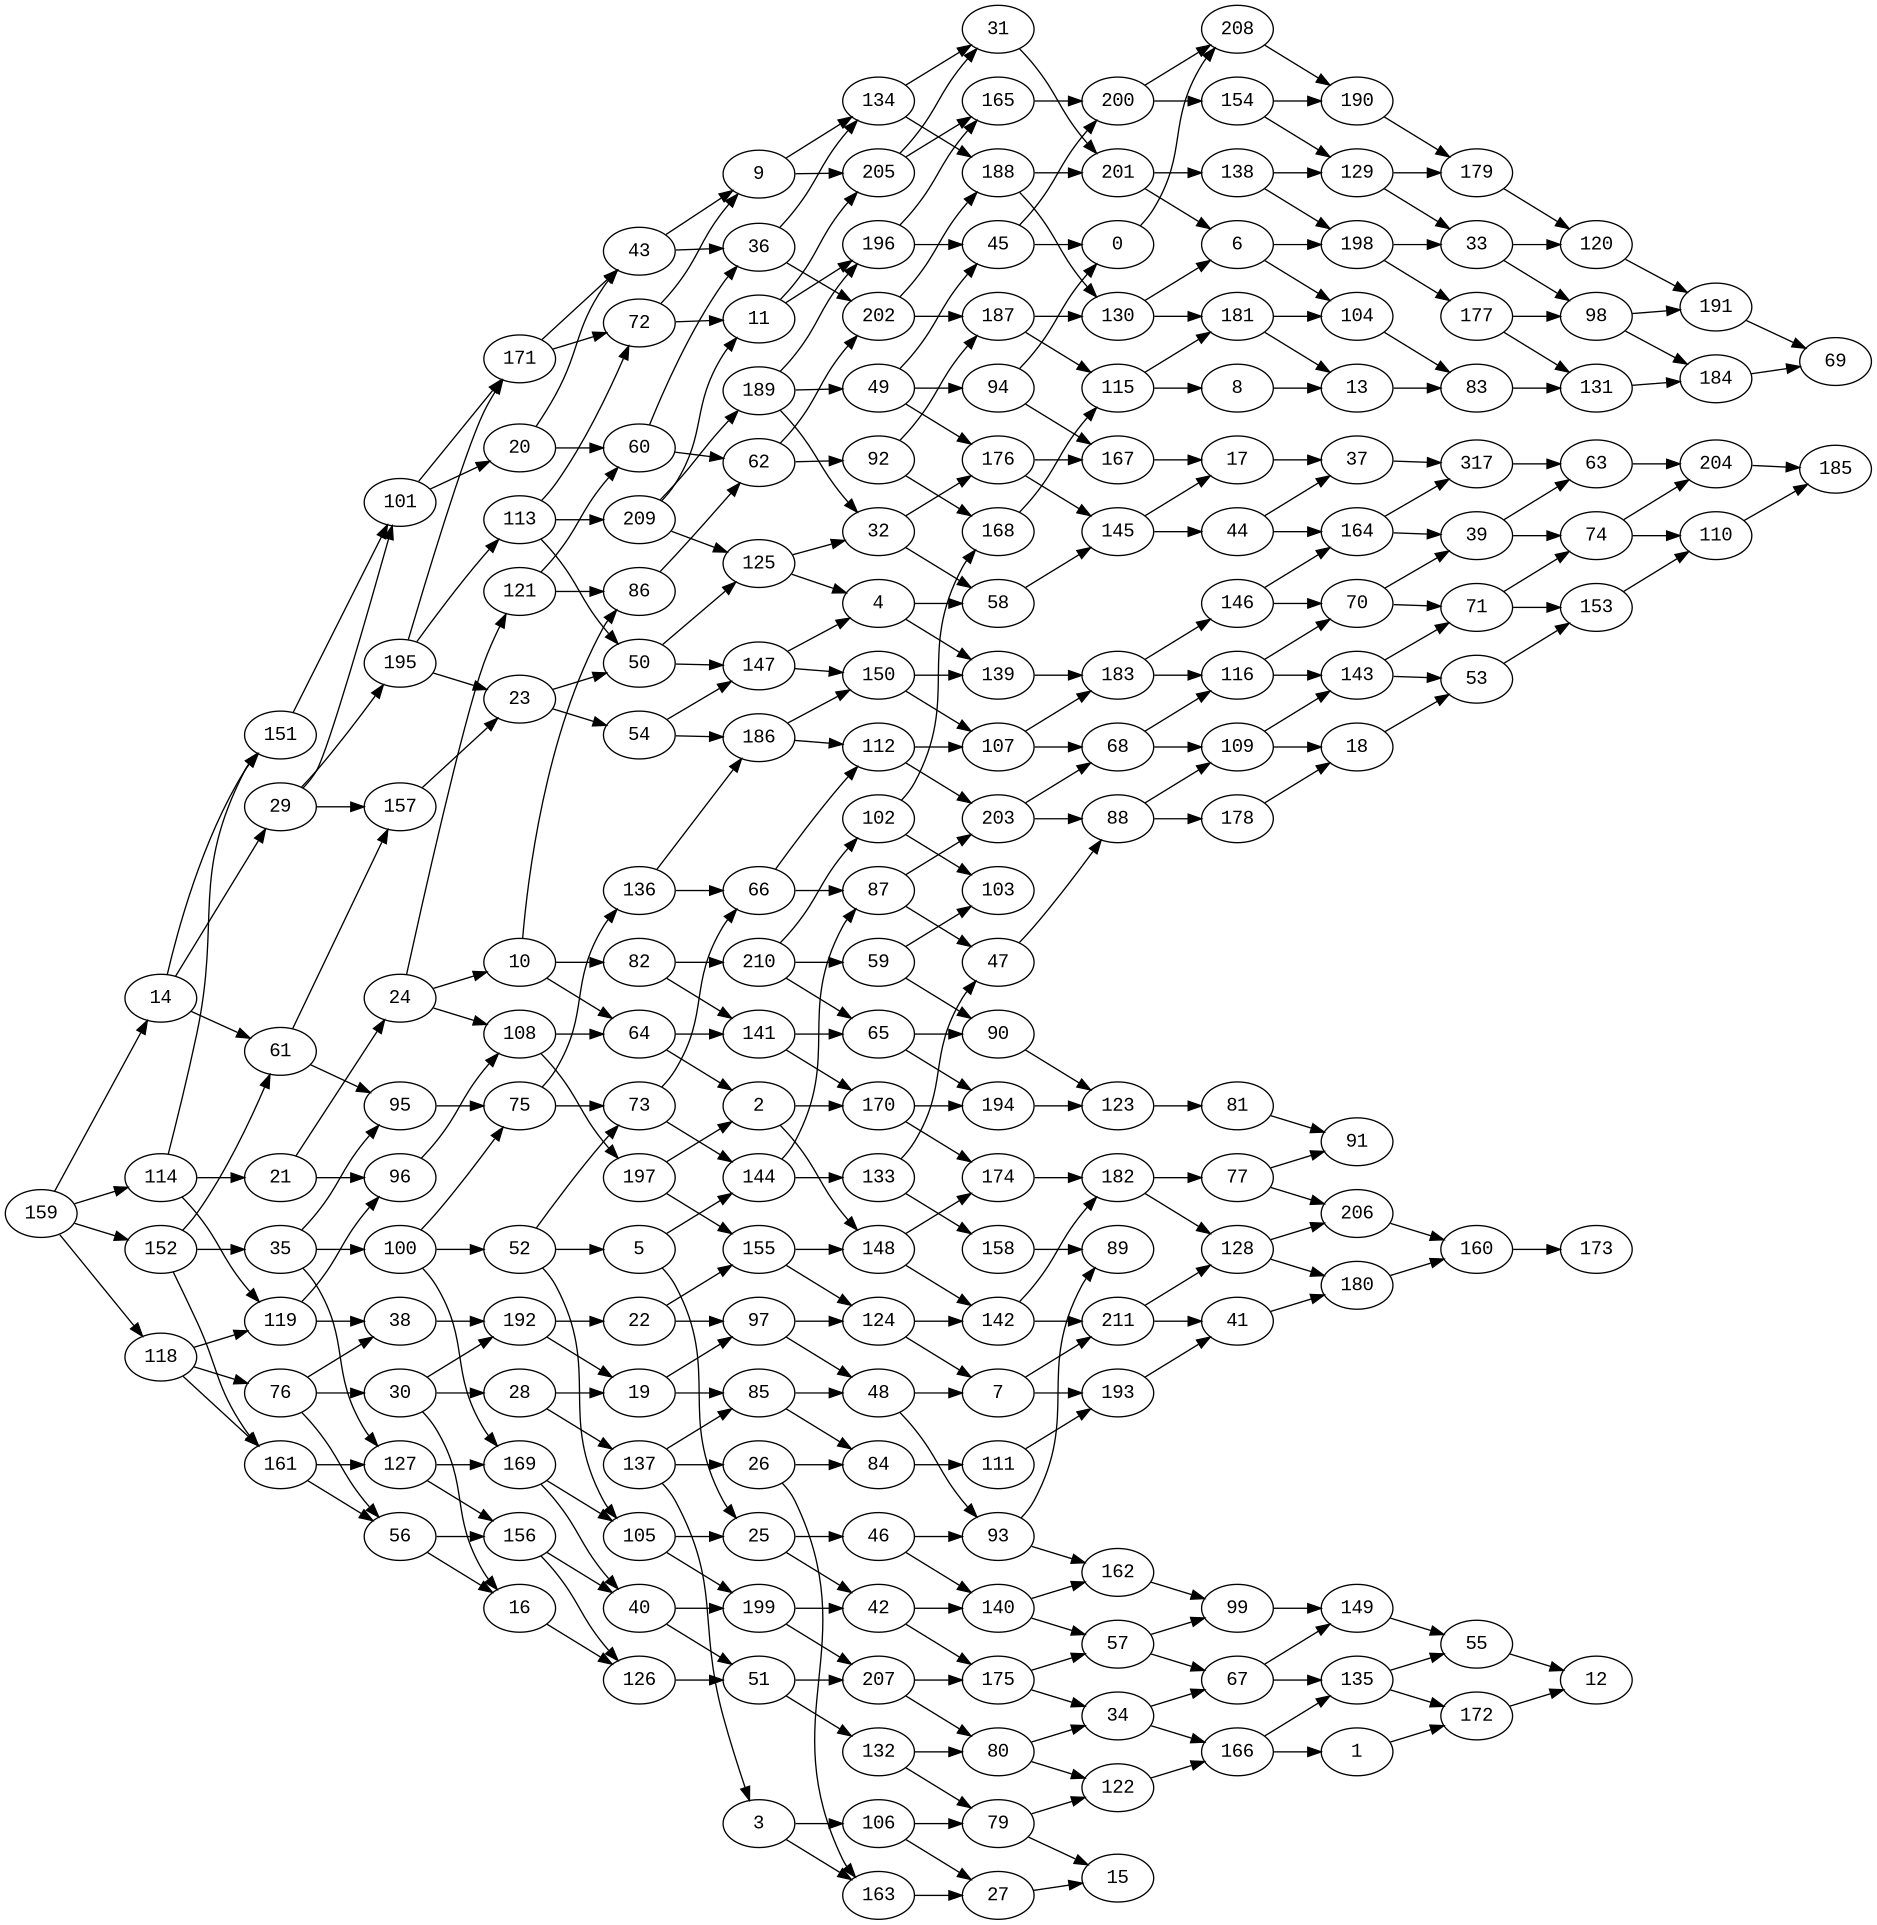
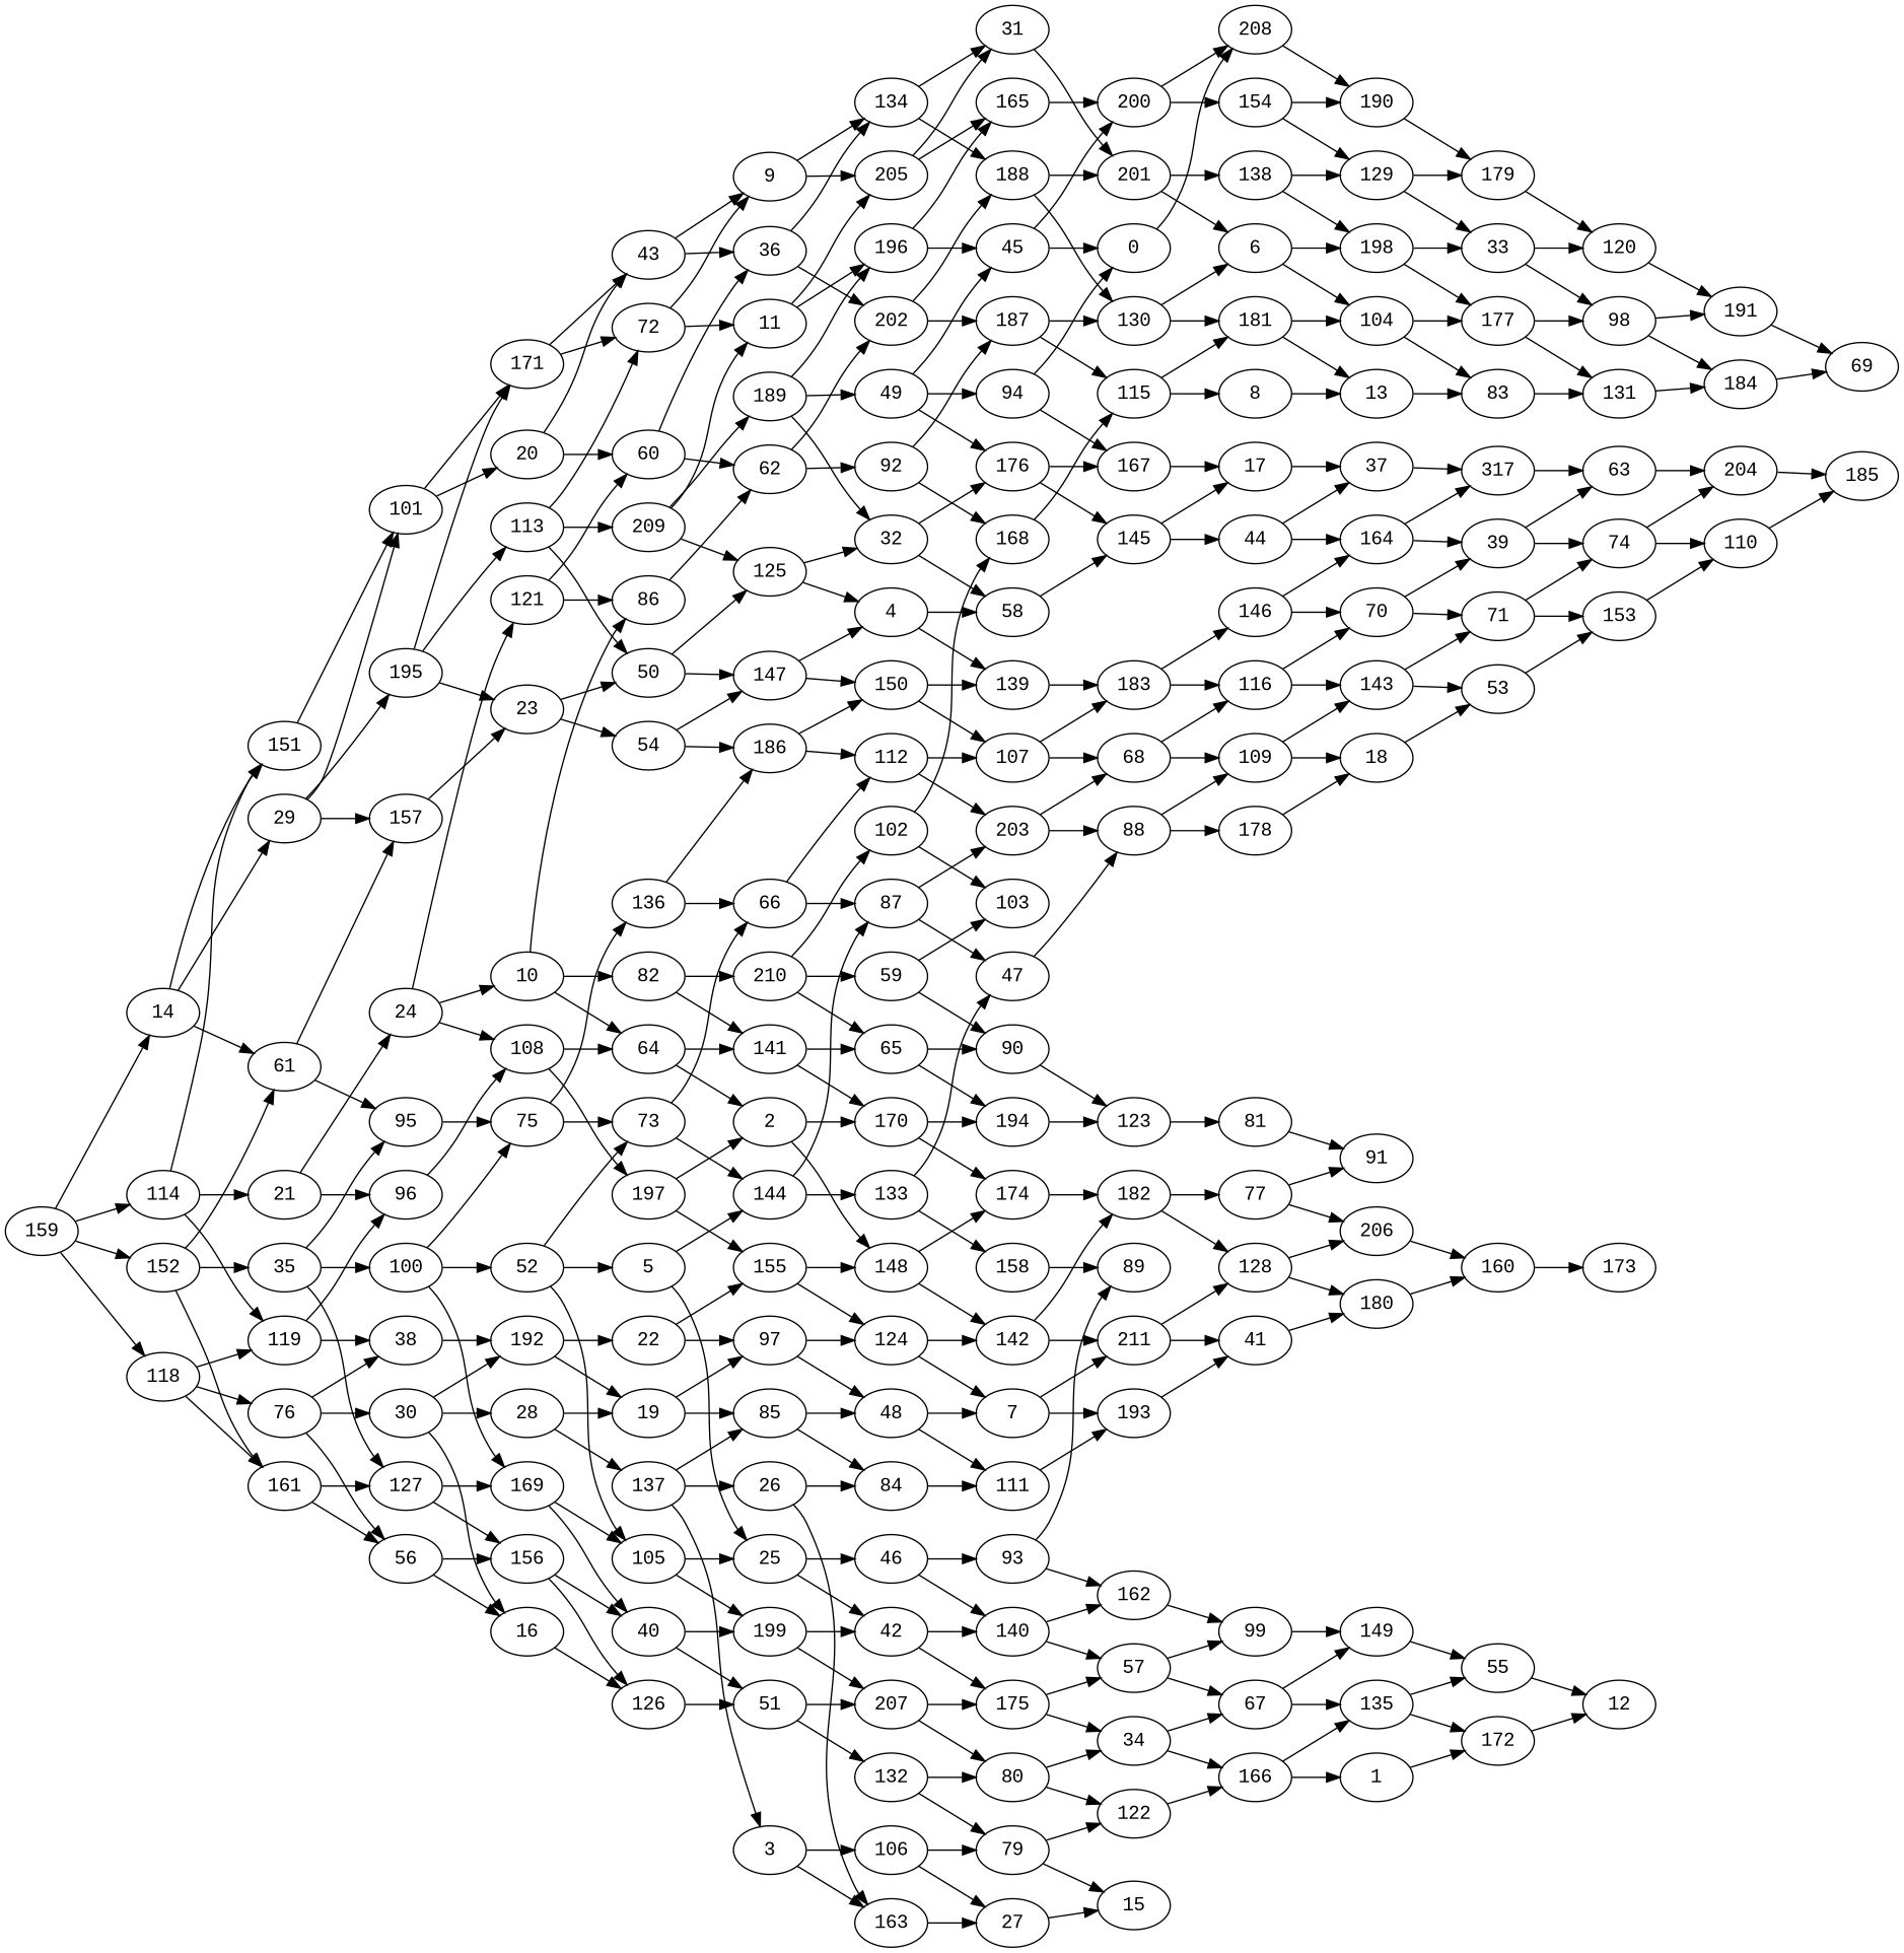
  strict digraph {
    fontname="Liberation Mono"
    rankdir=LR
    node [fontname="Liberation Mono"]
    edge [fontname="Liberation Mono"]
    0
    208
    190
    179
    1
    172
    12
    2
    148
    170
    142
    174
    194
    211
    182
    123
    3
    106
    163
    27
    79
    15
    122
    4
    58
    139
    145
    183
    17
    44
    116
    146
    5
    25
    144
    42
    46
    87
    133
    140
    175
    93
    47
    203
    158
    6
    104
    198
    83
    177
    33
    131
    98
    120
    7
    193
    41
    128
    180
    206
    8
    13
    9
    134
    205
    31
    188
    165
    201
    130
    200
    10
    64
    82
    86
    141
    210
    62
    65
    59
    102
    202
    92
    11
    196
    45
    184
    14
    29
    61
    151
    101
    157
    195
    95
    20
    171
    23
    113
    75
    16
    126
    51
    132
    207
    37
    n107 [label=317]
    63
    18
    53
    153
    110
    19
    85
    97
    84
    48
    124
    111
    43
    60
    36
    21
    24
    96
    108
    121
    197
    22
    155
    50
    54
    125
    147
    186
    32
    150
    112
    57
    162
    34
    89
    26
    28
    137
    72
    209
    30
    192
    138
    129
    176
    167
    191
    69
    67
    166
    135
    149
    55
    35
    100
    127
    52
    169
    156
    73
    136
    105
    40
    187
    115
    204
    38
    39
    74
    185
    199
    80
    160
    173
    99
    164
    154
    88
    109
    178
    143
    49
    94
    107
    66
    56
    90
    103
    81
    168
    68
    70
    71
    76
    77
    91
    181
    189
    114
    119
    118
    161
    152
    159
    0 -> 208
    208 -> 190
    190 -> 179
    179 -> 120
    1 -> 172
    172 -> 12
    2 -> 148
    2 -> 170
    148 -> 142
    148 -> 174
    170 -> 174
    170 -> 194
    142 -> 211
    142 -> 182
    174 -> 182
    194 -> 123
    211 -> 41
    211 -> 128
    182 -> 128
    182 -> 77
    123 -> 81
    3 -> 106
    3 -> 163
    106 -> 27
    106 -> 79
    163 -> 27
    27 -> 15
    79 -> 15
    79 -> 122
    122 -> 166
    4 -> 58
    4 -> 139
    58 -> 145
    139 -> 183
    145 -> 17
    145 -> 44
    183 -> 116
    183 -> 146
    17 -> 37
    44 -> 37
    44 -> 164
    116 -> 143
    116 -> 70
    146 -> 164
    146 -> 70
    5 -> 25
    5 -> 144
    25 -> 42
    25 -> 46
    144 -> 87
    144 -> 133
    42 -> 140
    42 -> 175
    46 -> 140
    46 -> 93
    87 -> 47
    87 -> 203
    133 -> 47
    133 -> 158
    140 -> 57
    140 -> 162
    175 -> 57
    175 -> 34
    93 -> 162
    93 -> 89
    47 -> 88
    203 -> 88
    203 -> 68
    158 -> 89
    6 -> 104
    6 -> 198
    104 -> 83
+   104 -> 177
    198 -> 177
    198 -> 33
    83 -> 131
    177 -> 131
    177 -> 98
    33 -> 98
    33 -> 120
    131 -> 184
    98 -> 184
    98 -> 191
    120 -> 191
    7 -> 211
    7 -> 193
    193 -> 41
    41 -> 180
    128 -> 180
    128 -> 206
    180 -> 160
    206 -> 160
    8 -> 13
    13 -> 83
    9 -> 134
    9 -> 205
    134 -> 31
    134 -> 188
    205 -> 31
    205 -> 165
    31 -> 201
    188 -> 201
    188 -> 130
    165 -> 200
    201 -> 6
    201 -> 138
    130 -> 6
    130 -> 181
    200 -> 208
    200 -> 154
    10 -> 64
    10 -> 82
    10 -> 86
    64 -> 2
    64 -> 141
    82 -> 141
    82 -> 210
    86 -> 62
    141 -> 170
    141 -> 65
    210 -> 65
    210 -> 59
    210 -> 102
    62 -> 202
    62 -> 92
    65 -> 194
    65 -> 90
    59 -> 90
    59 -> 103
    102 -> 103
    102 -> 168
    202 -> 188
    202 -> 187
    92 -> 187
    92 -> 168
    11 -> 205
    11 -> 196
    196 -> 165
    196 -> 45
    45 -> 0
    45 -> 200
    184 -> 69
    14 -> 29
    14 -> 61
    14 -> 151
    29 -> 101
    29 -> 157
    29 -> 195
    61 -> 157
    61 -> 95
    151 -> 101
    101 -> 20
    101 -> 171
    157 -> 23
    195 -> 171
    195 -> 23
    195 -> 113
    95 -> 75
    20 -> 43
    20 -> 60
    171 -> 43
    171 -> 72
    23 -> 50
    23 -> 54
    113 -> 50
    113 -> 72
    113 -> 209
    75 -> 73
    75 -> 136
    16 -> 126
    126 -> 51
    51 -> 132
    51 -> 207
    132 -> 79
    132 -> 80
    207 -> 175
    207 -> 80
    37 -> n107
    n107 -> 63
    63 -> 204
    18 -> 53
    53 -> 153
    153 -> 110
    110 -> 185
    19 -> 85
    19 -> 97
    85 -> 84
    85 -> 48
    97 -> 48
    97 -> 124
    84 -> 111
    48 -> 7
-   48 -> 93
+   48 -> 111
    124 -> 142
    124 -> 7
    111 -> 193
    43 -> 9
    43 -> 36
    60 -> 62
    60 -> 36
    36 -> 134
    36 -> 202
    21 -> 24
    21 -> 96
    24 -> 10
    24 -> 108
    24 -> 121
    96 -> 108
    108 -> 64
    108 -> 197
    121 -> 86
    121 -> 60
    197 -> 2
    197 -> 155
    22 -> 97
    22 -> 155
    155 -> 148
    155 -> 124
    50 -> 125
    50 -> 147
    54 -> 147
    54 -> 186
    125 -> 4
    125 -> 32
    147 -> 4
    147 -> 150
    186 -> 150
    186 -> 112
    32 -> 58
    32 -> 176
    150 -> 139
    150 -> 107
    112 -> 203
    112 -> 107
    57 -> 67
    57 -> 99
    162 -> 99
    34 -> 67
    34 -> 166
    26 -> 163
    26 -> 84
    28 -> 19
    28 -> 137
    137 -> 3
    137 -> 85
    137 -> 26
    72 -> 9
    72 -> 11
    209 -> 11
    209 -> 125
    209 -> 189
    30 -> 16
    30 -> 28
    30 -> 192
    192 -> 19
    192 -> 22
    138 -> 198
    138 -> 129
    129 -> 179
    129 -> 33
    176 -> 145
    176 -> 167
    167 -> 17
    191 -> 69
    67 -> 135
    67 -> 149
    166 -> 1
    166 -> 135
    135 -> 172
    135 -> 55
    149 -> 55
    55 -> 12
    35 -> 95
    35 -> 100
    35 -> 127
    100 -> 75
    100 -> 52
    100 -> 169
    127 -> 169
    127 -> 156
    52 -> 5
    52 -> 73
    52 -> 105
    169 -> 105
    169 -> 40
    156 -> 126
    156 -> 40
    73 -> 144
    73 -> 66
    136 -> 186
    136 -> 66
    105 -> 25
    105 -> 199
    40 -> 51
    40 -> 199
    187 -> 130
    187 -> 115
    115 -> 8
    115 -> 181
    204 -> 185
    38 -> 192
    39 -> 63
    39 -> 74
    74 -> 110
    74 -> 204
    199 -> 42
    199 -> 207
    80 -> 122
    80 -> 34
    160 -> 173
    99 -> 149
    164 -> n107
    164 -> 39
    154 -> 190
    154 -> 129
    88 -> 109
    88 -> 178
    109 -> 18
    109 -> 143
    178 -> 18
    143 -> 53
    143 -> 71
    49 -> 45
    49 -> 176
    49 -> 94
    94 -> 0
    94 -> 167
    107 -> 183
    107 -> 68
    66 -> 87
    66 -> 112
    56 -> 16
    56 -> 156
    90 -> 123
    81 -> 91
    168 -> 115
    68 -> 116
    68 -> 109
    70 -> 39
    70 -> 71
    71 -> 153
    71 -> 74
    76 -> 30
    76 -> 38
    76 -> 56
    77 -> 206
    77 -> 91
    181 -> 104
    181 -> 13
    189 -> 196
    189 -> 32
    189 -> 49
    114 -> 151
    114 -> 21
    114 -> 119
    119 -> 96
    119 -> 38
    118 -> 76
    118 -> 119
    118 -> 161
    161 -> 127
    161 -> 56
    152 -> 61
    152 -> 35
    152 -> 161
    159 -> 14
    159 -> 114
    159 -> 118
    159 -> 152
  }
